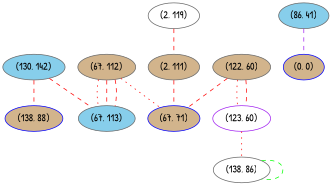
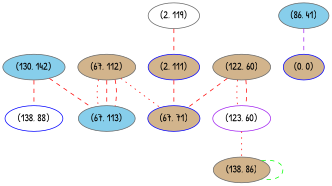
  graph {
    fontname="Patrick Hand"
    node [color=gray40 fillcolor=tan fontname="Patrick Hand" style=filled]
    edge [color=red fontname="Patrick Hand" style=dashed weight=1]
    "(130, 142)" [fillcolor=skyblue]
-   "(138, 88)" [color=blue]
+   "(138, 88)" [color=blue fillcolor=white]
    "(67, 113)" [fillcolor=skyblue]
    "(123, 60)" [color=purple fillcolor=white]
-   "(138, 86)" [fillcolor=white]
+   "(138, 86)"
    "(122, 60)"
    "(67, 71)" [color=blue]
    "(2, 119)" [fillcolor=white]
-   "(2, 111)"
+   "(2, 111)" [color=blue]
    "(67, 112)"
    "(86, 41)" [fillcolor=skyblue]
    "(0, 0)" [color=blue]
    "(130, 142)" -- "(138, 88)"
    "(130, 142)" -- "(67, 113)"
    "(123, 60)" -- "(138, 86)" [style=dotted]
    "(138, 86)" -- "(138, 86)" [color=green weight=2]
    "(122, 60)" -- "(123, 60)" [style=dotted]
    "(122, 60)" -- "(123, 60)"
    "(122, 60)" -- "(67, 71)"
    "(2, 119)" -- "(2, 111)"
    "(2, 111)" -- "(67, 71)"
    "(67, 112)" -- "(67, 113)" [style=dotted]
    "(67, 112)" -- "(67, 113)"
    "(67, 112)" -- "(67, 113)"
    "(67, 112)" -- "(67, 71)" [style=dotted]
    "(86, 41)" -- "(0, 0)" [color=purple weight=4]
  }
